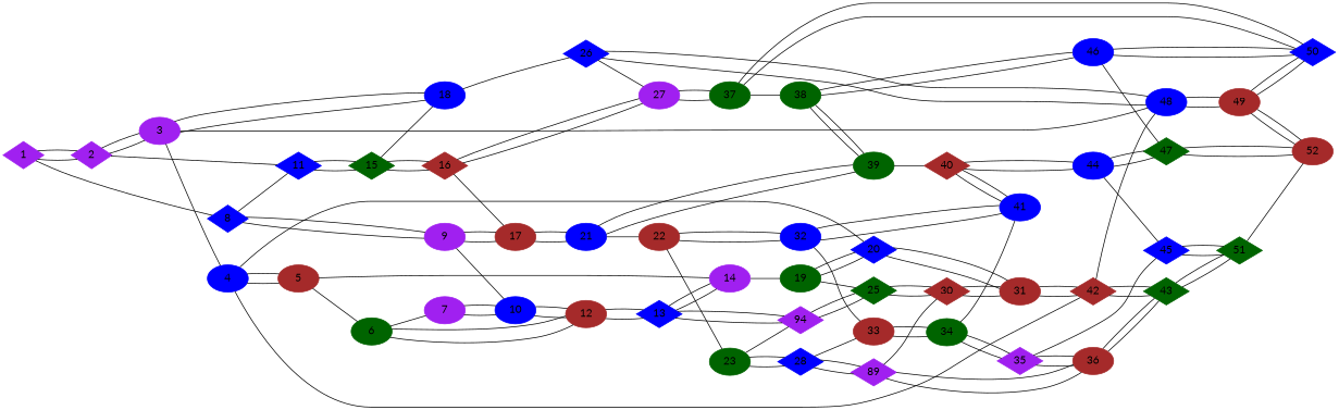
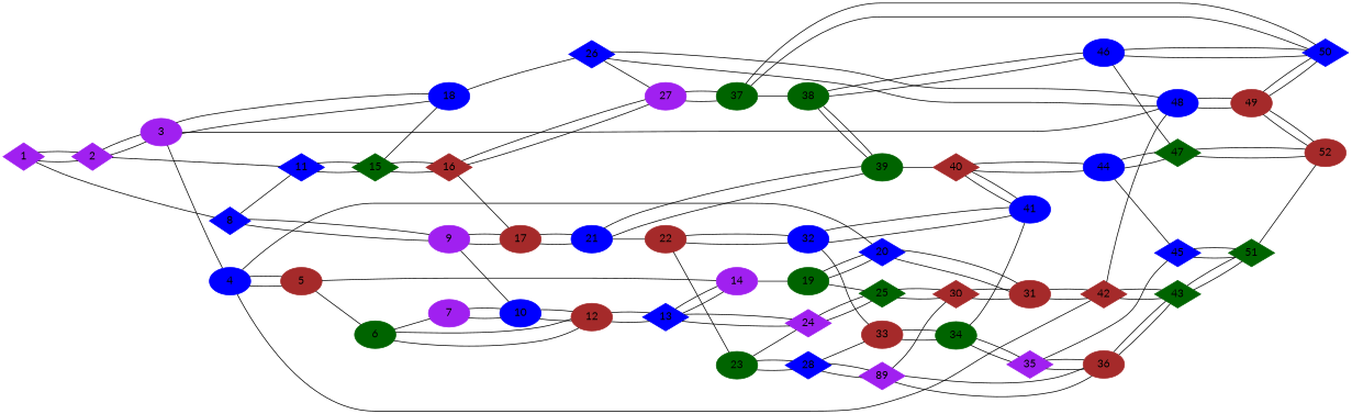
  graph {
    fontname=Lato
    rankdir=LR
    node [color=blue fontname=Lato shape=ellipse style=filled]
    edge [fontname=Lato]
    1 [color=purple shape=diamond]
    2 [color=purple shape=diamond]
    8 [shape=diamond]
    3 [color=purple]
    11 [shape=diamond]
    9 [color=purple]
    4
    18
    48
    15 [color=darkgreen shape=diamond]
    5 [color=brown]
    20 [shape=diamond]
    42 [color=brown shape=diamond]
    26 [shape=diamond]
    49 [color=brown]
    6 [color=darkgreen]
    14 [color=purple]
    31 [color=brown]
    43 [color=darkgreen shape=diamond]
    7 [color=purple]
    12 [color=brown]
    19 [color=darkgreen]
    10
    13 [shape=diamond]
    17 [color=brown]
    21
    16 [color=brown shape=diamond]
-   24 [color=purple shape=diamond label=94]
+   24 [color=purple shape=diamond]
    25 [color=darkgreen shape=diamond]
    27 [color=purple]
    37 [color=darkgreen]
    22 [color=brown]
    39 [color=darkgreen]
    30 [color=brown shape=diamond]
    23 [color=darkgreen]
    32
    40 [color=brown shape=diamond]
    28 [shape=diamond]
    33 [color=brown]
    41
    n41 [color=purple label=89 shape=diamond]
    38 [color=darkgreen]
    50 [shape=diamond]
    36 [color=brown]
    34 [color=darkgreen]
    35 [color=purple shape=diamond]
    45 [shape=diamond]
    51 [color=darkgreen shape=diamond]
    46
    47 [color=darkgreen shape=diamond]
    44
    52 [color=brown]
    1 -- 2
    1 -- 2
    1 -- 8
    2 -- 3
    2 -- 3
    2 -- 11
    8 -- 11
    8 -- 9
    8 -- 9
    3 -- 4
    3 -- 18
    3 -- 18
    3 -- 48
    11 -- 15
    11 -- 15
    9 -- 10
    9 -- 17
    9 -- 17
    4 -- 5
    4 -- 5
    4 -- 20
    4 -- 42
    18 -- 26
    48 -- 49
    48 -- 49
    15 -- 18
    15 -- 16
    15 -- 16
    5 -- 6
    5 -- 14
    20 -- 31
    20 -- 31
    42 -- 48
    42 -- 43
    42 -- 43
    26 -- 48
    26 -- 48
    26 -- 27
    49 -- 50
    49 -- 50
    49 -- 52
    49 -- 52
    6 -- 7
    6 -- 12
    6 -- 12
    14 -- 19
    31 -- 42
    31 -- 42
    43 -- 51
    43 -- 51
    7 -- 10
    7 -- 10
    12 -- 13
    12 -- 13
    19 -- 20
    19 -- 20
    19 -- 25
    10 -- 12
    10 -- 12
    13 -- 14
    13 -- 14
    13 -- 24
    13 -- 24
    17 -- 21
    17 -- 21
    21 -- 22
    21 -- 39
    21 -- 39
    16 -- 17
    16 -- 27
    16 -- 27
    24 -- 25
    24 -- 25
    25 -- 30
    25 -- 30
    27 -- 37
    27 -- 37
    37 -- 38
    37 -- 50
    37 -- 50
    22 -- 23
    22 -- 32
    22 -- 32
    39 -- 40
    30 -- 31
    30 -- 31
    23 -- 24
    23 -- 28
    23 -- 28
    32 -- 33
    32 -- 41
    32 -- 41
    40 -- 41
    40 -- 41
    40 -- 44
    40 -- 44
    28 -- 33
    28 -- n41
    28 -- n41
    33 -- 34
    33 -- 34
    n41 -- 30
    n41 -- 36
    n41 -- 36
    38 -- 39
    38 -- 39
    38 -- 46
    38 -- 46
    36 -- 43
    36 -- 43
    34 -- 41
    34 -- 35
    34 -- 35
    35 -- 36
    35 -- 36
    35 -- 45
    45 -- 51
    45 -- 51
    51 -- 52
    46 -- 50
    46 -- 50
    46 -- 47
    47 -- 52
    47 -- 52
    44 -- 45
    44 -- 47
    44 -- 47
  }
